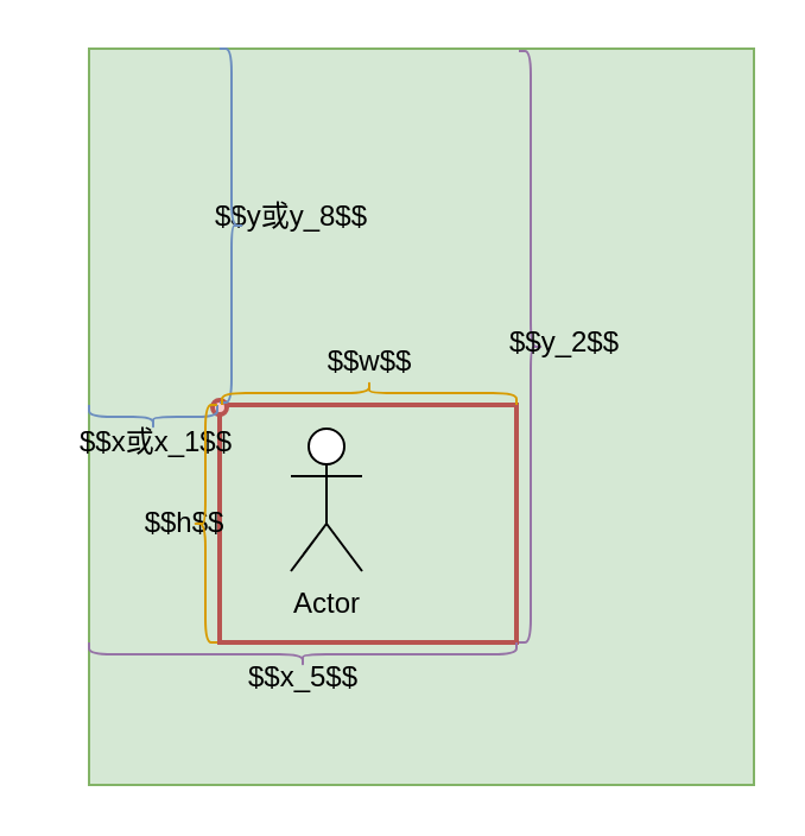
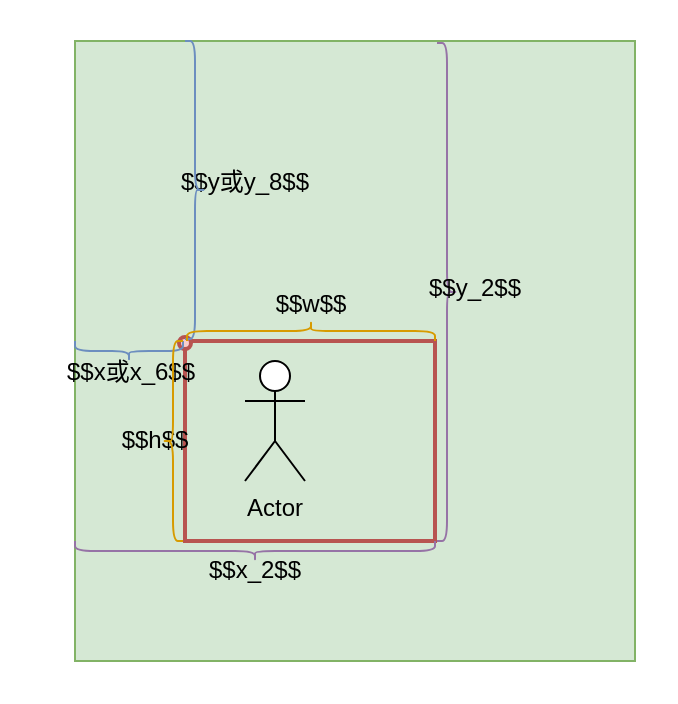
  <mxCell id="0" />
  <mxCell id="1" parent="0" />
  <mxCell id="2" value="" style="rounded=0;whiteSpace=wrap;html=1;fillColor=#d5e8d4;strokeColor=#82b366;" vertex="1" parent="1"><mxGeometry x="37" y="20" width="280" height="310" as="geometry" /></mxCell>
  <mxCell id="3" value="Actor" style="shape=umlActor;verticalLabelPosition=bottom;verticalAlign=top;html=1;outlineConnect=0;" vertex="1" parent="1"><mxGeometry x="122" y="180" width="30" height="60" as="geometry" /></mxCell>
  <mxCell id="4" value="" style="rounded=0;whiteSpace=wrap;html=1;fillColor=none;strokeColor=#b85450;strokeWidth=2;" vertex="1" parent="1"><mxGeometry x="92" y="170" width="125" height="100" as="geometry" /></mxCell>
  <mxCell id="5" value="" style="ellipse;whiteSpace=wrap;html=1;aspect=fixed;strokeWidth=2;fillColor=#f8cecc;strokeColor=#b85450;" vertex="1" parent="1"><mxGeometry x="89" y="168" width="6" height="6" as="geometry" /></mxCell>
  <mxCell id="6" value="$$w$$" style="text;html=1;align=center;verticalAlign=middle;resizable=0;points=[];autosize=1;strokeColor=none;fillColor=none;strokeWidth=2;" vertex="1" parent="1"><mxGeometry x="124.5" y="137" width="60" height="30" as="geometry" /></mxCell>
  <mxCell id="7" value="$$h$$" style="text;html=1;align=center;verticalAlign=middle;resizable=0;points=[];autosize=1;strokeColor=none;fillColor=none;strokeWidth=2;" vertex="1" parent="1"><mxGeometry x="47" y="205" width="60" height="30" as="geometry" /></mxCell>
- <mxCell id="8" value="$$x或x_1$$" style="text;html=1;align=center;verticalAlign=middle;resizable=0;points=[];autosize=1;strokeColor=none;fillColor=none;strokeWidth=2;" vertex="1" parent="1"><mxGeometry x="20" y="171" width="90" height="30" as="geometry" /></mxCell>
+ <mxCell id="8" value="$$x或x_6$$" style="text;html=1;align=center;verticalAlign=middle;resizable=0;points=[];autosize=1;strokeColor=none;fillColor=none;strokeWidth=2;" vertex="1" parent="1"><mxGeometry x="20" y="171" width="90" height="30" as="geometry" /></mxCell>
  <mxCell id="9" value="$$y或y_8$$" style="text;html=1;align=center;verticalAlign=middle;resizable=0;points=[];autosize=1;strokeColor=none;fillColor=none;strokeWidth=2;" vertex="1" parent="1"><mxGeometry x="77" y="76" width="90" height="30" as="geometry" /></mxCell>
  <mxCell id="10" value="" style="shape=curlyBracket;whiteSpace=wrap;html=1;rounded=1;flipH=1;labelPosition=right;verticalLabelPosition=middle;align=left;verticalAlign=middle;strokeWidth=1;fillColor=#dae8fc;direction=south;flipV=1;strokeColor=#6c8ebf;" vertex="1" parent="1"><mxGeometry x="37" y="170" width="54" height="10" as="geometry" /></mxCell>
  <mxCell id="11" value="" style="shape=curlyBracket;whiteSpace=wrap;html=1;rounded=1;flipH=1;labelPosition=right;verticalLabelPosition=middle;align=left;verticalAlign=middle;strokeWidth=1;fillColor=#dae8fc;strokeColor=#6c8ebf;" vertex="1" parent="1"><mxGeometry x="92" y="20" width="10" height="149" as="geometry" /></mxCell>
  <mxCell id="12" value="" style="shape=curlyBracket;whiteSpace=wrap;html=1;rounded=1;flipH=1;labelPosition=right;verticalLabelPosition=middle;align=left;verticalAlign=middle;strokeWidth=1;fillColor=#ffe6cc;direction=south;strokeColor=#d79b00;" vertex="1" parent="1"><mxGeometry x="93" y="160" width="124" height="10" as="geometry" /></mxCell>
  <mxCell id="13" value="" style="shape=curlyBracket;whiteSpace=wrap;html=1;rounded=1;flipH=0;labelPosition=right;verticalLabelPosition=middle;align=left;verticalAlign=middle;strokeWidth=1;fillColor=#ffe6cc;flipV=1;strokeColor=#d79b00;" vertex="1" parent="1"><mxGeometry x="81" y="170" width="10" height="100" as="geometry" /></mxCell>
  <mxCell id="14" value="" style="shape=curlyBracket;whiteSpace=wrap;html=1;rounded=1;flipH=1;labelPosition=right;verticalLabelPosition=middle;align=left;verticalAlign=middle;strokeWidth=1;fillColor=#e1d5e7;strokeColor=#9673a6;" vertex="1" parent="1"><mxGeometry x="218" y="21" width="10" height="249" as="geometry" /></mxCell>
  <mxCell id="15" value="$$y_2$$" style="text;html=1;align=center;verticalAlign=middle;resizable=0;points=[];autosize=1;strokeColor=none;fillColor=none;strokeWidth=2;" vertex="1" parent="1"><mxGeometry x="202" y="128.5" width="70" height="30" as="geometry" /></mxCell>
  <mxCell id="16" value="" style="shape=curlyBracket;whiteSpace=wrap;html=1;rounded=1;flipH=1;labelPosition=right;verticalLabelPosition=middle;align=left;verticalAlign=middle;strokeWidth=1;fillColor=#e1d5e7;direction=south;flipV=1;strokeColor=#9673a6;" vertex="1" parent="1"><mxGeometry x="37" y="270" width="180" height="10" as="geometry" /></mxCell>
- <mxCell id="17" value="$$x_5$$" style="text;html=1;align=center;verticalAlign=middle;resizable=0;points=[];autosize=1;strokeColor=none;fillColor=none;strokeWidth=2;" vertex="1" parent="1"><mxGeometry x="92" y="270" width="70" height="30" as="geometry" /></mxCell>
+ <mxCell id="17" value="$$x_2$$" style="text;html=1;align=center;verticalAlign=middle;resizable=0;points=[];autosize=1;strokeColor=none;fillColor=none;strokeWidth=2;" vertex="1" parent="1"><mxGeometry x="92" y="270" width="70" height="30" as="geometry" /></mxCell>
